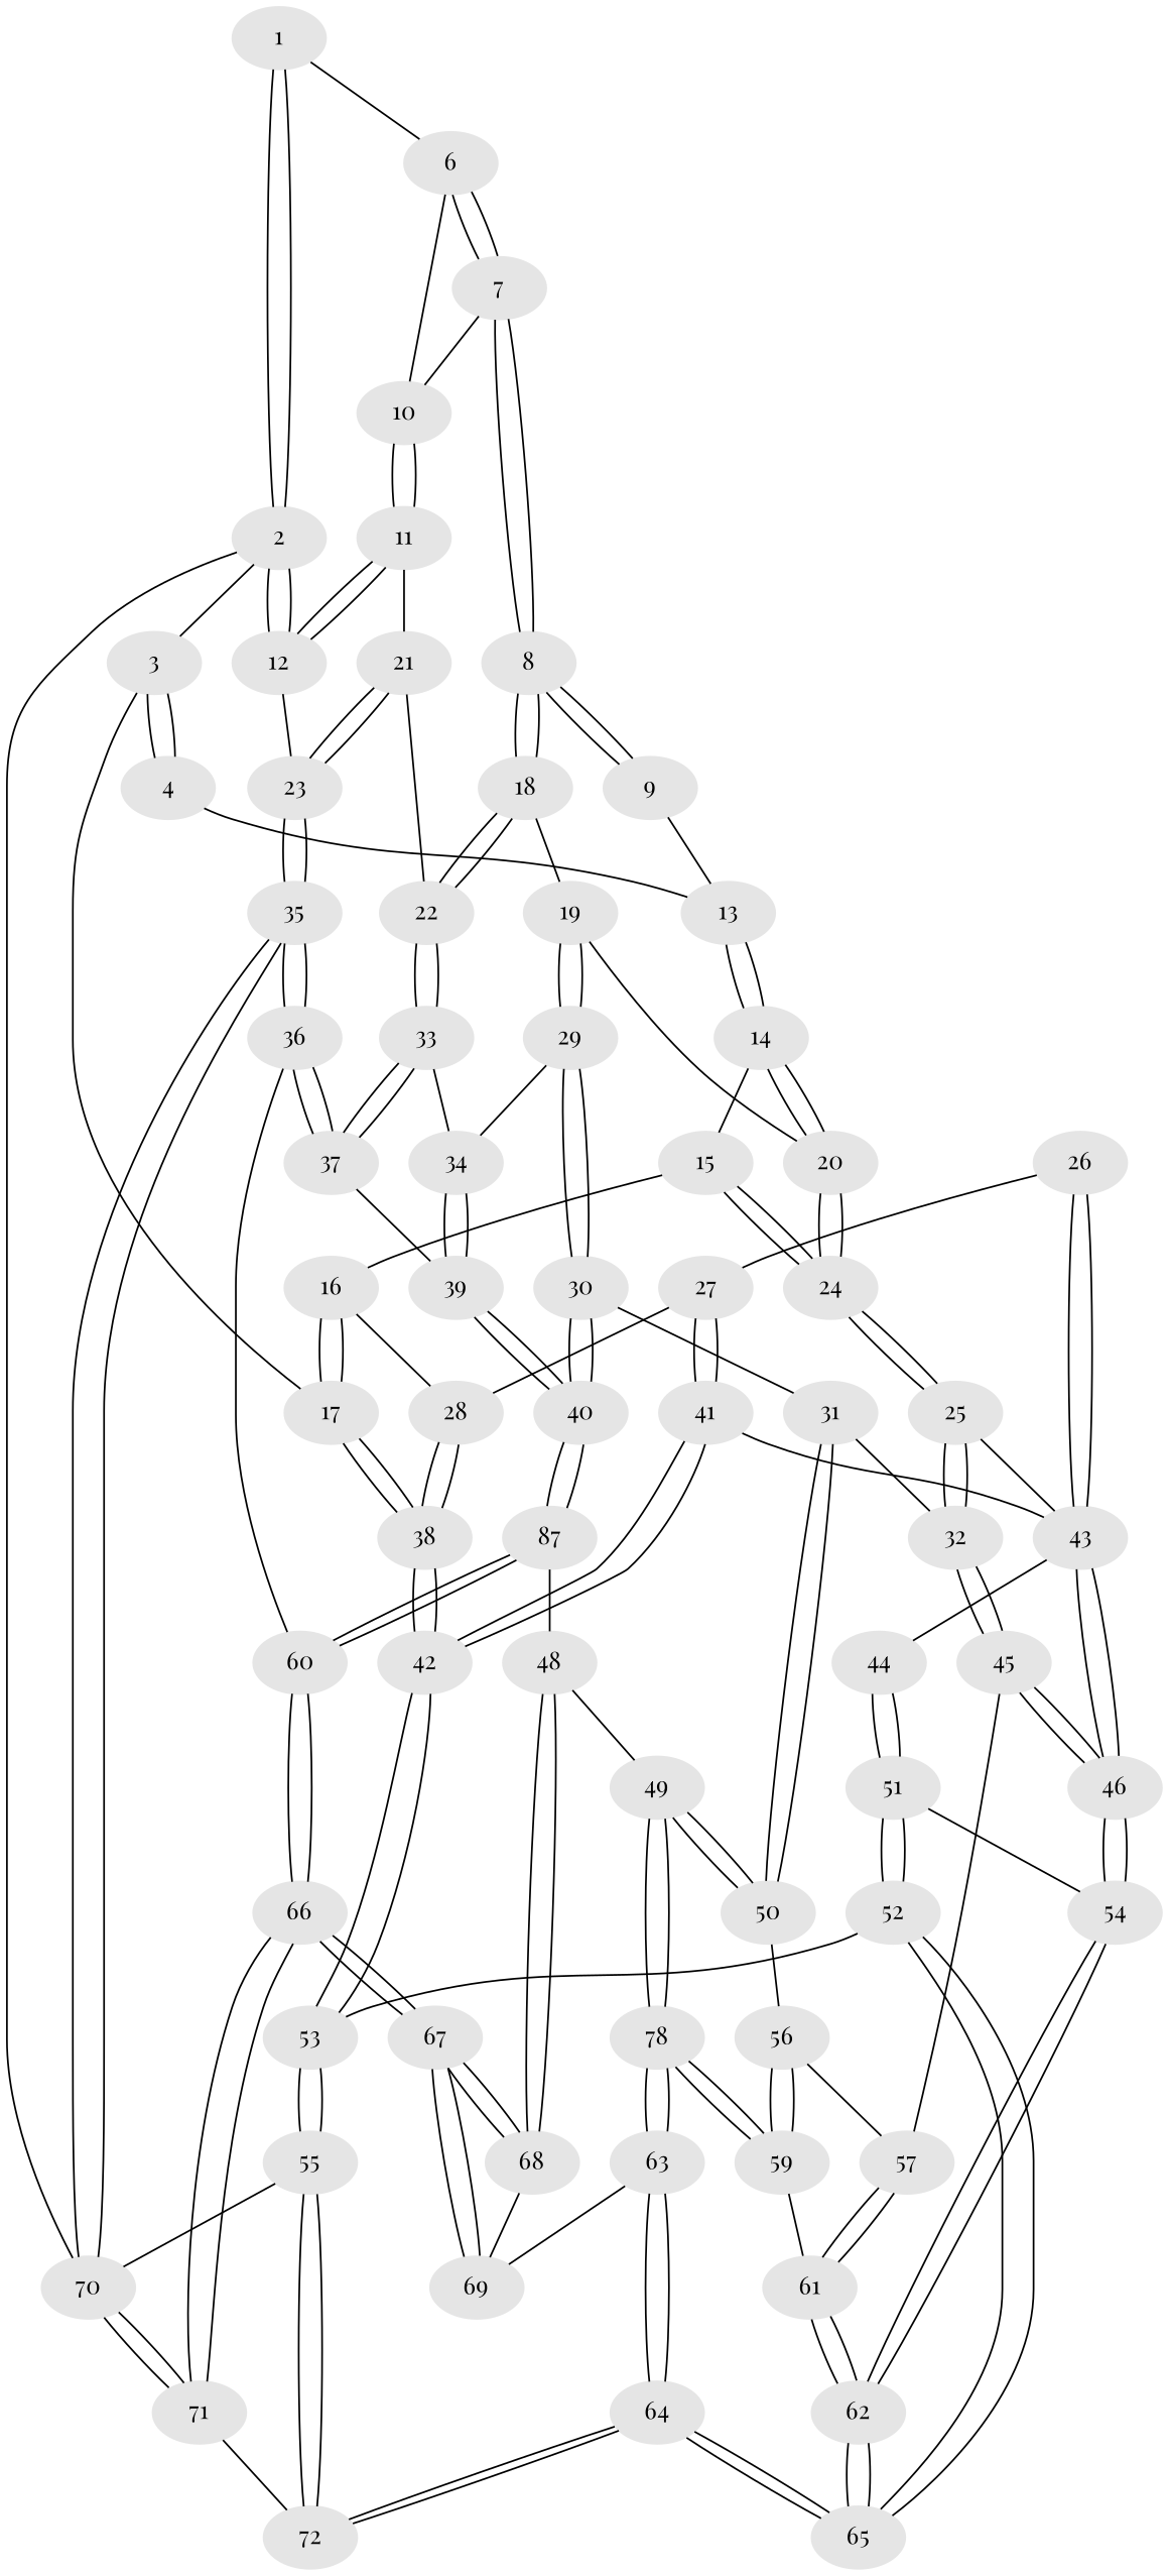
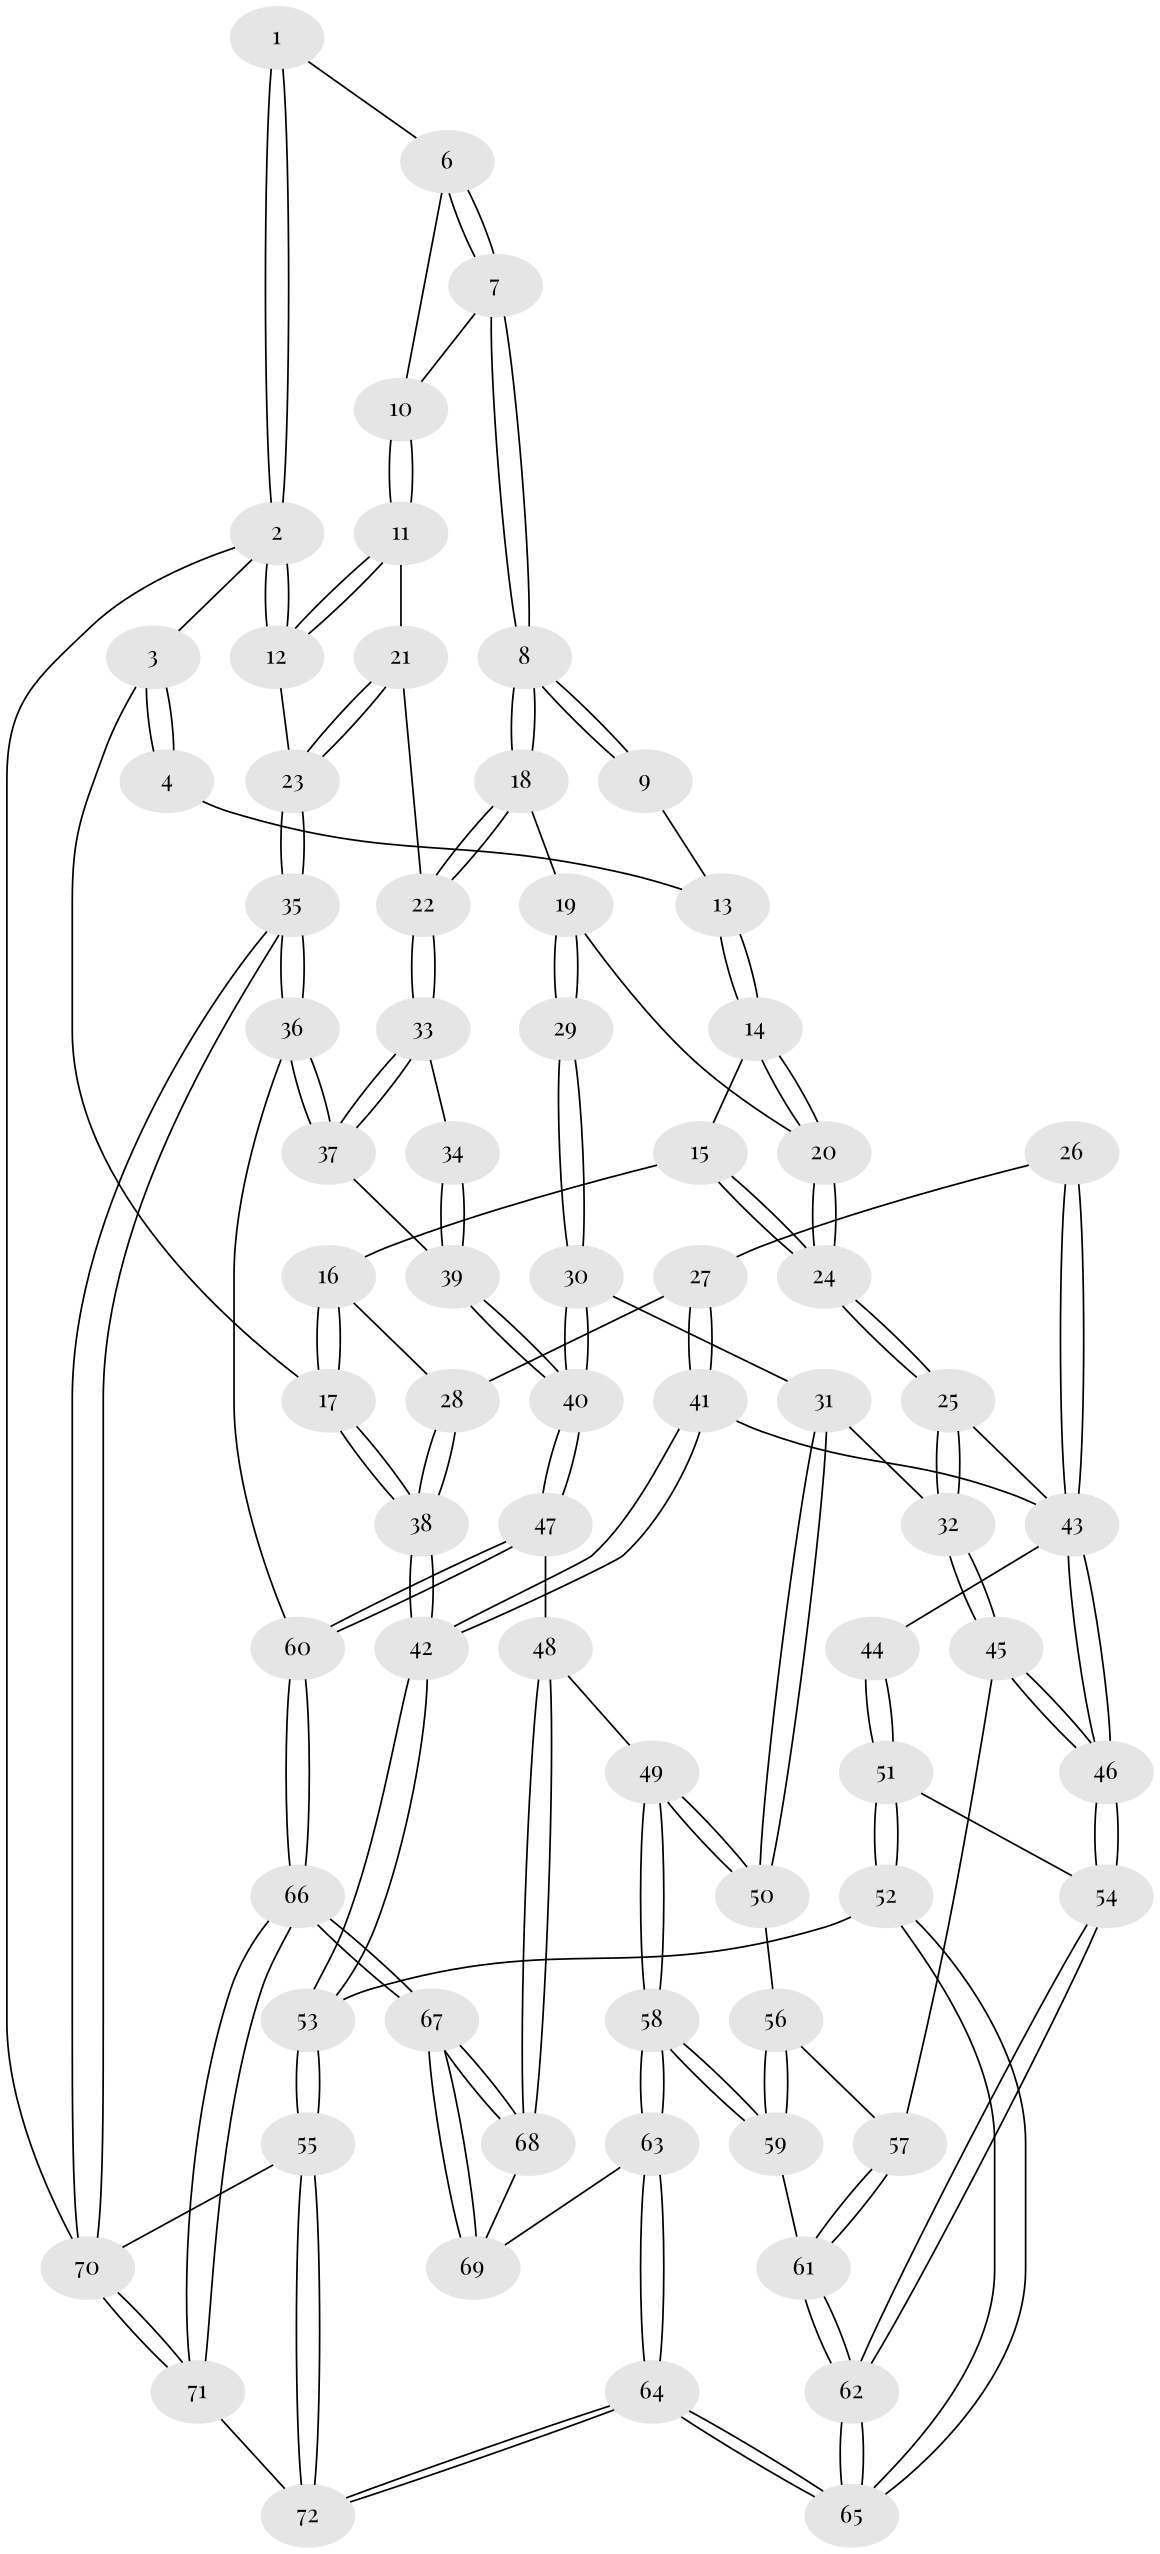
  graph {
    fontname="Playfair Display"
    node [color=gray90 fontname="Playfair Display" style=filled]
    edge [fontname="Playfair Display"]
    1
    2
    6
    3
    12
    70
    7
    10
    4
    17
    23
    71
    13
    38
    55
    72
    14
    9
    8
    11
    18
    19
    22
    21
    35
    15
    20
    16
    24
    28
    25
    42
    29
    33
    30
    34
    37
    36
    32
    43
    26
    27
    45
    41
    44
    46
    31
    40
    39
    50
-   47 [label=87]
+   47
    56
    57
    60
    66
    53
    48
    51
    54
    52
    61
    62
    49
    68
-   58 [label=78]
+   58
    69
    59
    63
    65
    64
    67
    1 -- 2
    1 -- 2
    1 -- 6
    2 -- 3
    2 -- 12
    2 -- 12
    2 -- 70
    6 -- 7
    6 -- 7
    6 -- 10
    3 -- 4
    3 -- 4
    3 -- 17
    12 -- 23
    70 -- 71
    70 -- 71
    7 -- 10
    7 -- 8
    7 -- 8
    10 -- 11
    10 -- 11
    4 -- 13
    17 -- 38
    17 -- 38
    23 -- 35
    23 -- 35
    71 -- 72
    13 -- 14
    13 -- 14
    38 -- 42
    38 -- 42
    55 -- 70
    55 -- 72
    55 -- 72
    14 -- 15
    14 -- 20
    14 -- 20
    9 -- 13
    8 -- 9
    8 -- 9
    8 -- 18
    8 -- 18
    11 -- 12
    11 -- 12
    11 -- 21
    18 -- 19
    18 -- 22
    18 -- 22
    19 -- 20
    19 -- 29
    19 -- 29
    22 -- 33
    22 -- 33
    21 -- 23
    21 -- 23
    21 -- 22
    35 -- 70
    35 -- 70
    35 -- 36
    35 -- 36
    15 -- 16
    15 -- 24
    15 -- 24
    20 -- 24
    20 -- 24
    16 -- 17
    16 -- 17
    16 -- 28
    24 -- 25
    24 -- 25
    28 -- 38
    28 -- 38
    25 -- 32
    25 -- 32
    25 -- 43
    42 -- 53
    42 -- 53
    29 -- 30
    29 -- 30
-   29 -- 34
    33 -- 34
    33 -- 37
    33 -- 37
    30 -- 31
    30 -- 40
    30 -- 40
    34 -- 39
    34 -- 39
    37 -- 39
    36 -- 37
    36 -- 37
    36 -- 60
    32 -- 45
    32 -- 45
    43 -- 44
    43 -- 46
    43 -- 46
    26 -- 43
    26 -- 43
    26 -- 27
    27 -- 28
    27 -- 41
    27 -- 41
    45 -- 46
    45 -- 46
    45 -- 57
    41 -- 42
    41 -- 42
    41 -- 43
    44 -- 51
    44 -- 51
    46 -- 54
    46 -- 54
    31 -- 32
    31 -- 50
    31 -- 50
    40 -- 47
    40 -- 47
    39 -- 40
    39 -- 40
    50 -- 56
    47 -- 60
    47 -- 60
    47 -- 48
    56 -- 57
    56 -- 59
    56 -- 59
    57 -- 61
    57 -- 61
    60 -- 66
    60 -- 66
    66 -- 71
    66 -- 71
    66 -- 67
    66 -- 67
    53 -- 55
    53 -- 55
    48 -- 49
    48 -- 68
    48 -- 68
    51 -- 54
    51 -- 52
    51 -- 52
    54 -- 62
    54 -- 62
    52 -- 53
    52 -- 65
    52 -- 65
    61 -- 62
    61 -- 62
    62 -- 65
    62 -- 65
    49 -- 50
    49 -- 50
    49 -- 58
    49 -- 58
    68 -- 69
    58 -- 59
    58 -- 59
    58 -- 63
    58 -- 63
    59 -- 61
    63 -- 69
    63 -- 64
    63 -- 64
    64 -- 72
    64 -- 72
    64 -- 65
    64 -- 65
    67 -- 68
    67 -- 68
    67 -- 69
    67 -- 69
  }
